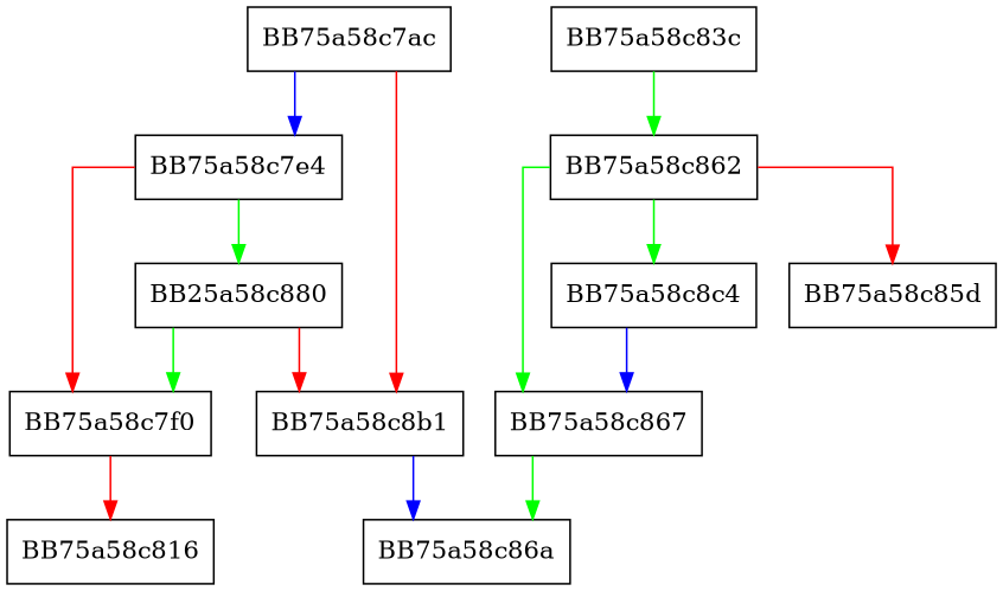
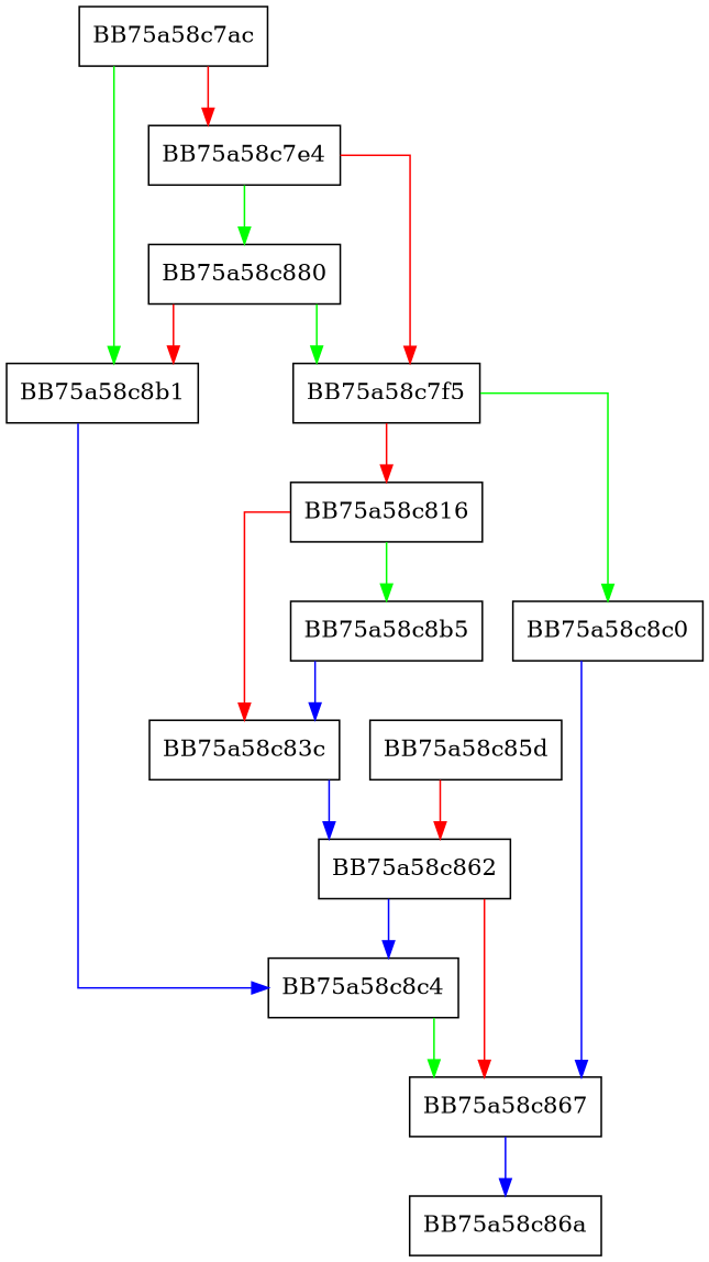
  digraph {
    fontname="DejaVu Serif"
    splines=ortho
    node [fontname="DejaVu Serif" shape=box]
    edge [color=green fontname="DejaVu Serif"]
    BB75a58c7ac
    BB75a58c8b1
    BB75a58c7e4
    BB75a58c86a
-   BB75a58c880 [label=BB25a58c880]
-   BB75a58c7f5 [label=BB75a58c7f0]
+   BB75a58c880
+   BB75a58c7f5
+   BB75a58c8c0
    BB75a58c816
    BB75a58c867
+   BB75a58c8b5
    BB75a58c83c
    BB75a58c862
    BB75a58c8c4
    BB75a58c85d
-   BB75a58c7ac -> BB75a58c8b1 [color=red]
-   BB75a58c7ac -> BB75a58c7e4 [color=blue]
-   BB75a58c8b1 -> BB75a58c86a [color=blue]
+   BB75a58c7ac -> BB75a58c8b1
+   BB75a58c7ac -> BB75a58c7e4 [color=red]
+   BB75a58c8b1 -> BB75a58c8c4 [color=blue]
    BB75a58c7e4 -> BB75a58c880
    BB75a58c7e4 -> BB75a58c7f5 [color=red]
    BB75a58c880 -> BB75a58c8b1 [color=red]
    BB75a58c880 -> BB75a58c7f5
+   BB75a58c7f5 -> BB75a58c8c0
    BB75a58c7f5 -> BB75a58c816 [color=red]
-   BB75a58c867 -> BB75a58c86a
-   BB75a58c83c -> BB75a58c862
-   BB75a58c862 -> BB75a58c867
-   BB75a58c862 -> BB75a58c8c4
-   BB75a58c8c4 -> BB75a58c867 [color=blue]
-   BB75a58c862 -> BB75a58c85d [color=red]
+   BB75a58c8c0 -> BB75a58c867 [color=blue]
+   BB75a58c816 -> BB75a58c8b5
+   BB75a58c816 -> BB75a58c83c [color=red]
+   BB75a58c867 -> BB75a58c86a [color=blue]
+   BB75a58c8b5 -> BB75a58c83c [color=blue]
+   BB75a58c83c -> BB75a58c862 [color=blue]
+   BB75a58c862 -> BB75a58c867 [color=red]
+   BB75a58c862 -> BB75a58c8c4 [color=blue]
+   BB75a58c8c4 -> BB75a58c867
+   BB75a58c85d -> BB75a58c862 [color=red]
  }
